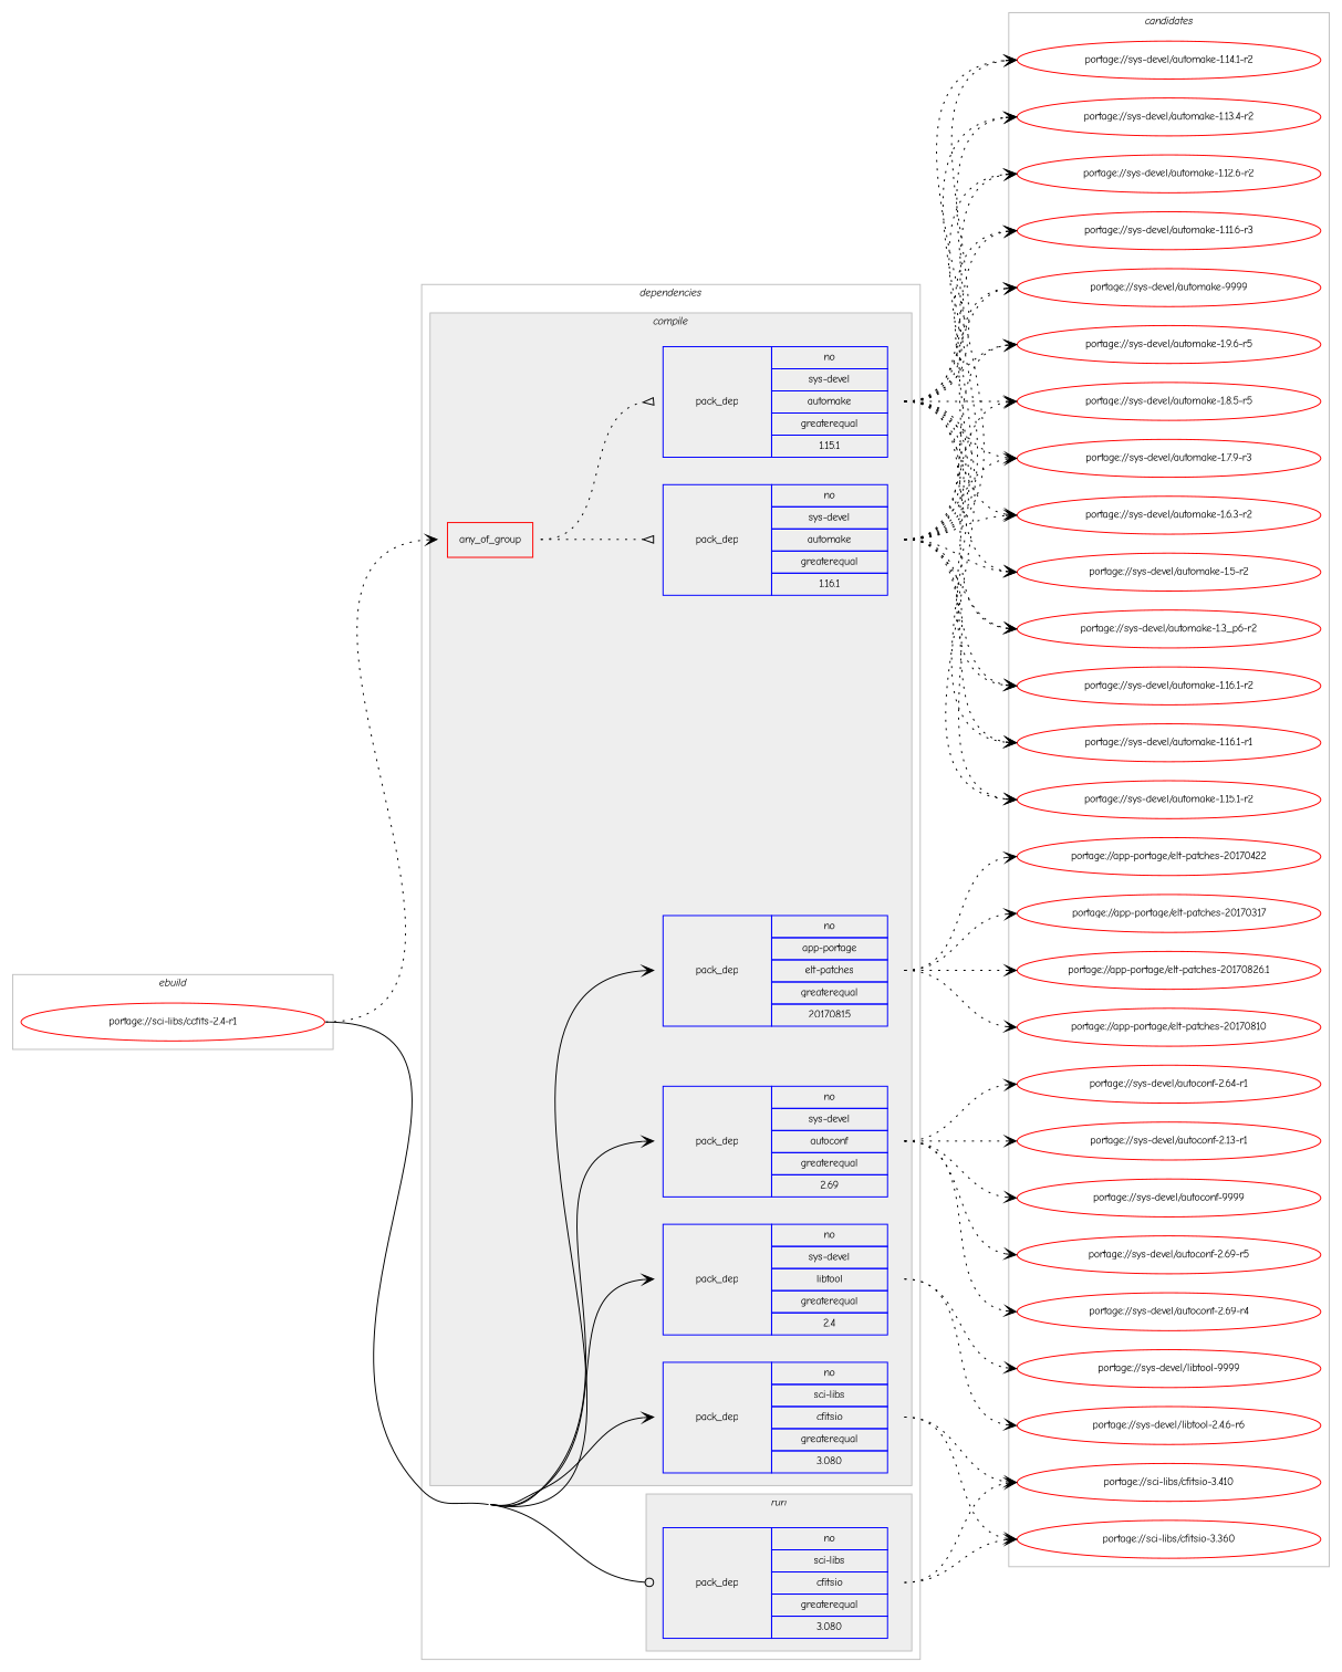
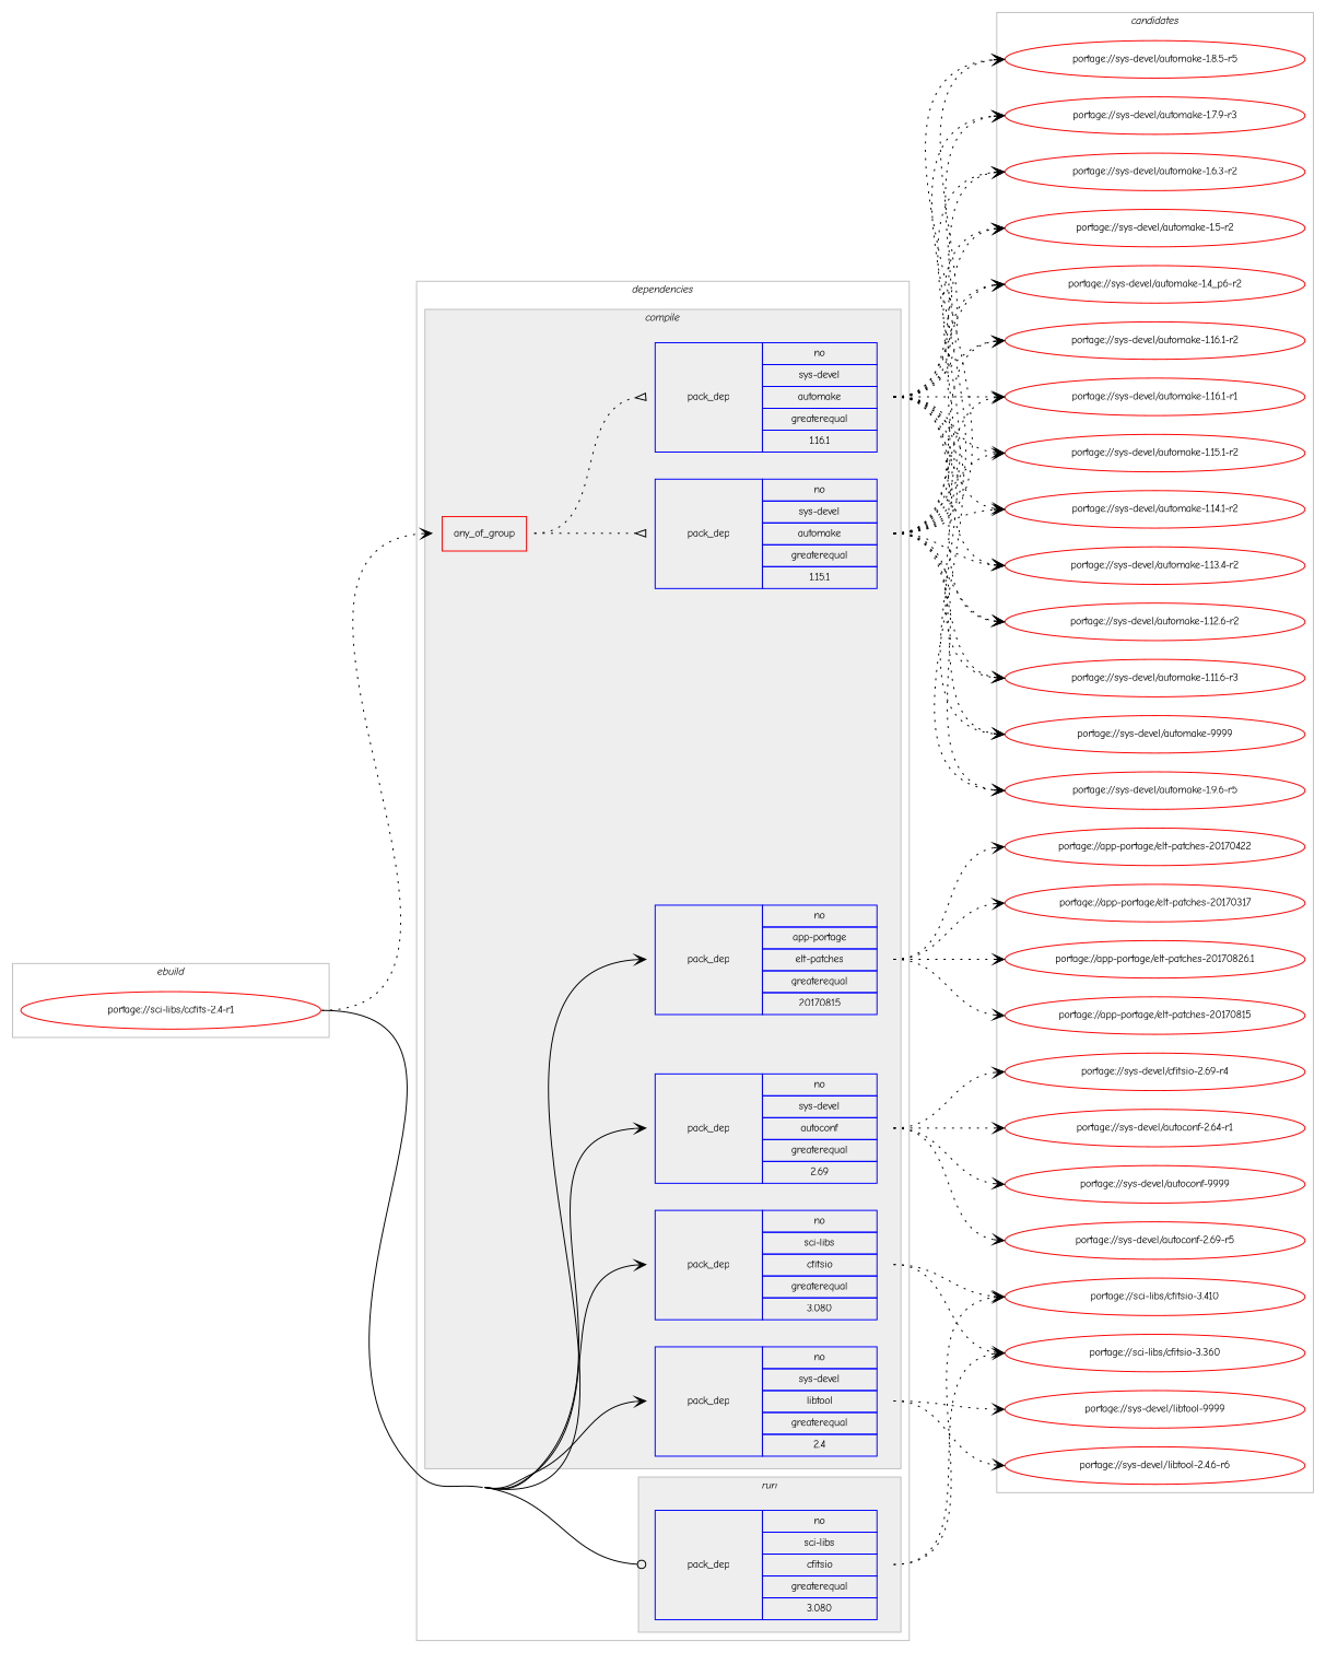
  digraph {
    compound=true
    concentrate=true
    fontname="Comic Neue"
    fontsize=10
    newrank=true
    rankdir=LR
    ranksep=1.5
    node [color=red fontname="Comic Neue" fontsize=10]
    edge [arrowhead=vee fontname="Comic Neue" headport=w style=dotted tailport=e weight=100]
    n1 [label="portage://sci-libs/ccfits-2.4-r1" width=4]
    n2 [color=blue label=<<TABLE BORDER="0" CELLBORDER="1" CELLSPACING="0" CELLPADDING="4" WIDTH="220"><TR><TD ROWSPAN="6" CELLPADDING="30">pack_dep</TD></TR><TR><TD WIDTH="110">no</TD></TR><TR><TD>sys-devel</TD></TR><TR><TD>automake</TD></TR><TR><TD>greaterequal</TD></TR><TR><TD>1.16.1</TD></TR></TABLE>> shape=none]
    n3 [color=blue label=<<TABLE BORDER="0" CELLBORDER="1" CELLSPACING="0" CELLPADDING="4" WIDTH="220"><TR><TD ROWSPAN="6" CELLPADDING="30">pack_dep</TD></TR><TR><TD WIDTH="110">no</TD></TR><TR><TD>sys-devel</TD></TR><TR><TD>automake</TD></TR><TR><TD>greaterequal</TD></TR><TR><TD>1.15.1</TD></TR></TABLE>> shape=none]
    n4 [label=<<TABLE BORDER="0" CELLBORDER="1" CELLSPACING="0" CELLPADDING="4"><TR><TD CELLPADDING="10">any_of_group</TD></TR></TABLE>> shape=none]
    n5 [color=blue label=<<TABLE BORDER="0" CELLBORDER="1" CELLSPACING="0" CELLPADDING="4" WIDTH="220"><TR><TD ROWSPAN="6" CELLPADDING="30">pack_dep</TD></TR><TR><TD WIDTH="110">no</TD></TR><TR><TD>app-portage</TD></TR><TR><TD>elt-patches</TD></TR><TR><TD>greaterequal</TD></TR><TR><TD>20170815</TD></TR></TABLE>> shape=none]
    n6 [color=blue label=<<TABLE BORDER="0" CELLBORDER="1" CELLSPACING="0" CELLPADDING="4" WIDTH="220"><TR><TD ROWSPAN="6" CELLPADDING="30">pack_dep</TD></TR><TR><TD WIDTH="110">no</TD></TR><TR><TD>sci-libs</TD></TR><TR><TD>cfitsio</TD></TR><TR><TD>greaterequal</TD></TR><TR><TD>3.080</TD></TR></TABLE>> shape=none]
    n7 [color=blue label=<<TABLE BORDER="0" CELLBORDER="1" CELLSPACING="0" CELLPADDING="4" WIDTH="220"><TR><TD ROWSPAN="6" CELLPADDING="30">pack_dep</TD></TR><TR><TD WIDTH="110">no</TD></TR><TR><TD>sys-devel</TD></TR><TR><TD>autoconf</TD></TR><TR><TD>greaterequal</TD></TR><TR><TD>2.69</TD></TR></TABLE>> shape=none]
    n8 [color=blue label=<<TABLE BORDER="0" CELLBORDER="1" CELLSPACING="0" CELLPADDING="4" WIDTH="220"><TR><TD ROWSPAN="6" CELLPADDING="30">pack_dep</TD></TR><TR><TD WIDTH="110">no</TD></TR><TR><TD>sys-devel</TD></TR><TR><TD>libtool</TD></TR><TR><TD>greaterequal</TD></TR><TR><TD>2.4</TD></TR></TABLE>> shape=none]
    n9 [color=blue label=<<TABLE BORDER="0" CELLBORDER="1" CELLSPACING="0" CELLPADDING="4" WIDTH="220"><TR><TD ROWSPAN="6" CELLPADDING="30">pack_dep</TD></TR><TR><TD WIDTH="110">no</TD></TR><TR><TD>sci-libs</TD></TR><TR><TD>cfitsio</TD></TR><TR><TD>greaterequal</TD></TR><TR><TD>3.080</TD></TR></TABLE>> shape=none]
    n10 [label="portage://sys-devel/automake-9999" width=4]
    n11 [label="portage://sys-devel/automake-1.9.6-r5" width=4]
    n12 [label="portage://sys-devel/automake-1.8.5-r5" width=4]
    n13 [label="portage://sys-devel/automake-1.7.9-r3" width=4]
    n14 [label="portage://sys-devel/automake-1.6.3-r2" width=4]
    n15 [label="portage://sys-devel/automake-1.5-r2" width=4]
-   n16 [label="portage://sys-devel/automake-1.3_p6-r2" width=4]
+   n16 [label="portage://sys-devel/automake-1.4_p6-r2" width=4]
    n17 [label="portage://sys-devel/automake-1.16.1-r2" width=4]
    n18 [label="portage://sys-devel/automake-1.16.1-r1" width=4]
    n19 [label="portage://sys-devel/automake-1.15.1-r2" width=4]
    n20 [label="portage://sys-devel/automake-1.14.1-r2" width=4]
    n21 [label="portage://sys-devel/automake-1.13.4-r2" width=4]
    n22 [label="portage://sys-devel/automake-1.12.6-r2" width=4]
    n23 [label="portage://sys-devel/automake-1.11.6-r3" width=4]
    n24 [label="portage://app-portage/elt-patches-20170826.1" width=4]
-   n25 [label="portage://app-portage/elt-patches-20170810" width=4]
+   n25 [label="portage://app-portage/elt-patches-20170815" width=4]
    n26 [label="portage://app-portage/elt-patches-20170422" width=4]
    n27 [label="portage://app-portage/elt-patches-20170317" width=4]
    n28 [label="portage://sci-libs/cfitsio-3.410" width=4]
    n29 [label="portage://sci-libs/cfitsio-3.360" width=4]
    n30 [label="portage://sys-devel/autoconf-9999" width=4]
    n31 [label="portage://sys-devel/autoconf-2.69-r5" width=4]
-   n32 [label="portage://sys-devel/autoconf-2.69-r4" width=4]
+   n32 [label="portage://sys-devel/cfitsio-2.69-r4" width=4]
    n33 [label="portage://sys-devel/autoconf-2.64-r1" width=4]
-   n34 [label="portage://sys-devel/autoconf-2.13-r1" width=4]
    n35 [label="portage://sys-devel/libtool-9999" width=4]
    n36 [label="portage://sys-devel/libtool-2.4.6-r6" width=4]
    subgraph cluster_1 {
      color=gray
      label=<<i>ebuild</i>>
      rank=same
      n1
    }
    subgraph cluster_2 {
      color=gray
      label=<<i>dependencies</i>>
      subgraph cluster_3 {
        color=gray
        fillcolor="#eeeeee"
        label=<<i>compile</i>>
        style=filled
        subgraph sub_4 {
          color=gray
          fillcolor="#eeeeee"
          label=<<i>compile</i>>
          style=filled
          n4
          subgraph sub_5 {
            color=gray
            fillcolor="#eeeeee"
            label=<<i>compile</i>>
            style=filled
            n2
          }
          subgraph sub_6 {
            color=gray
            fillcolor="#eeeeee"
            label=<<i>compile</i>>
            style=filled
            n3
          }
        }
        subgraph sub_7 {
          color=gray
          fillcolor="#eeeeee"
          label=<<i>compile</i>>
          style=filled
          n5
        }
        subgraph sub_8 {
          color=gray
          fillcolor="#eeeeee"
          label=<<i>compile</i>>
          style=filled
          n6
        }
        subgraph sub_9 {
          color=gray
          fillcolor="#eeeeee"
          label=<<i>compile</i>>
          style=filled
          n7
        }
        subgraph sub_10 {
          color=gray
          fillcolor="#eeeeee"
          label=<<i>compile</i>>
          style=filled
          n8
        }
      }
      subgraph cluster_11 {
        color=gray
        fillcolor="#eeeeee"
        label=<<i>compile and run</i>>
        style=filled
      }
      subgraph cluster_12 {
        color=gray
        fillcolor="#eeeeee"
        label=<<i>run</i>>
        style=filled
        subgraph sub_13 {
          color=gray
          fillcolor="#eeeeee"
          label=<<i>run</i>>
          style=filled
          n9
        }
      }
    }
    subgraph cluster_14 {
      color=gray
      label=<<i>candidates</i>>
      rank=same
      subgraph sub_15 {
        color=black
        label=<<i>candidates</i>>
        nodesep=1
        rank=same
        n10
        n11
        n12
        n13
        n14
        n15
        n16
        n17
        n18
        n19
        n20
        n21
        n22
        n23
      }
      subgraph sub_16 {
        color=black
        label=<<i>candidates</i>>
        nodesep=1
        rank=same
        n10
        n11
        n12
        n13
        n14
        n15
        n16
        n17
        n18
        n19
        n20
        n21
        n22
        n23
      }
      subgraph sub_17 {
        color=black
        label=<<i>candidates</i>>
        nodesep=1
        rank=same
        n24
        n25
        n26
        n27
      }
      subgraph sub_18 {
        color=black
        label=<<i>candidates</i>>
        nodesep=1
        rank=same
        n28
        n29
      }
      subgraph sub_19 {
        color=black
        label=<<i>candidates</i>>
        nodesep=1
        rank=same
        n30
        n31
        n32
        n33
-       n34
      }
      subgraph sub_20 {
        color=black
        label=<<i>candidates</i>>
        nodesep=1
        rank=same
        n35
        n36
      }
      subgraph sub_21 {
        color=black
        label=<<i>candidates</i>>
        nodesep=1
        rank=same
        n28
        n29
      }
    }
    n1 -> n4 [weight=20]
    n1 -> n5 [style=solid weight=20]
    n1 -> n6 [style=solid weight=20]
    n1 -> n7 [style=solid weight=20]
    n1 -> n8 [style=solid weight=20]
    n1 -> n9 [arrowhead=odot style=solid weight=20]
    n2 -> n10
    n2 -> n11
    n2 -> n12
    n2 -> n13
    n2 -> n14
    n2 -> n15
    n2 -> n16
    n2 -> n17
    n2 -> n18
    n2 -> n19
    n2 -> n20
    n2 -> n21
    n2 -> n22
    n2 -> n23
    n3 -> n10
    n3 -> n11
    n3 -> n12
    n3 -> n13
    n3 -> n14
    n3 -> n15
    n3 -> n16
    n3 -> n17
    n3 -> n18
    n3 -> n19
    n3 -> n20
    n3 -> n21
    n3 -> n22
    n3 -> n23
    n4 -> n2 [arrowhead=oinv weight=20]
    n4 -> n3 [arrowhead=oinv weight=20]
    n5 -> n24
    n5 -> n25
    n5 -> n26
    n5 -> n27
    n6 -> n28
    n6 -> n29
    n7 -> n30
    n7 -> n31
    n7 -> n32
    n7 -> n33
-   n7 -> n34
    n8 -> n35
    n8 -> n36
    n9 -> n28
    n9 -> n29
  }
